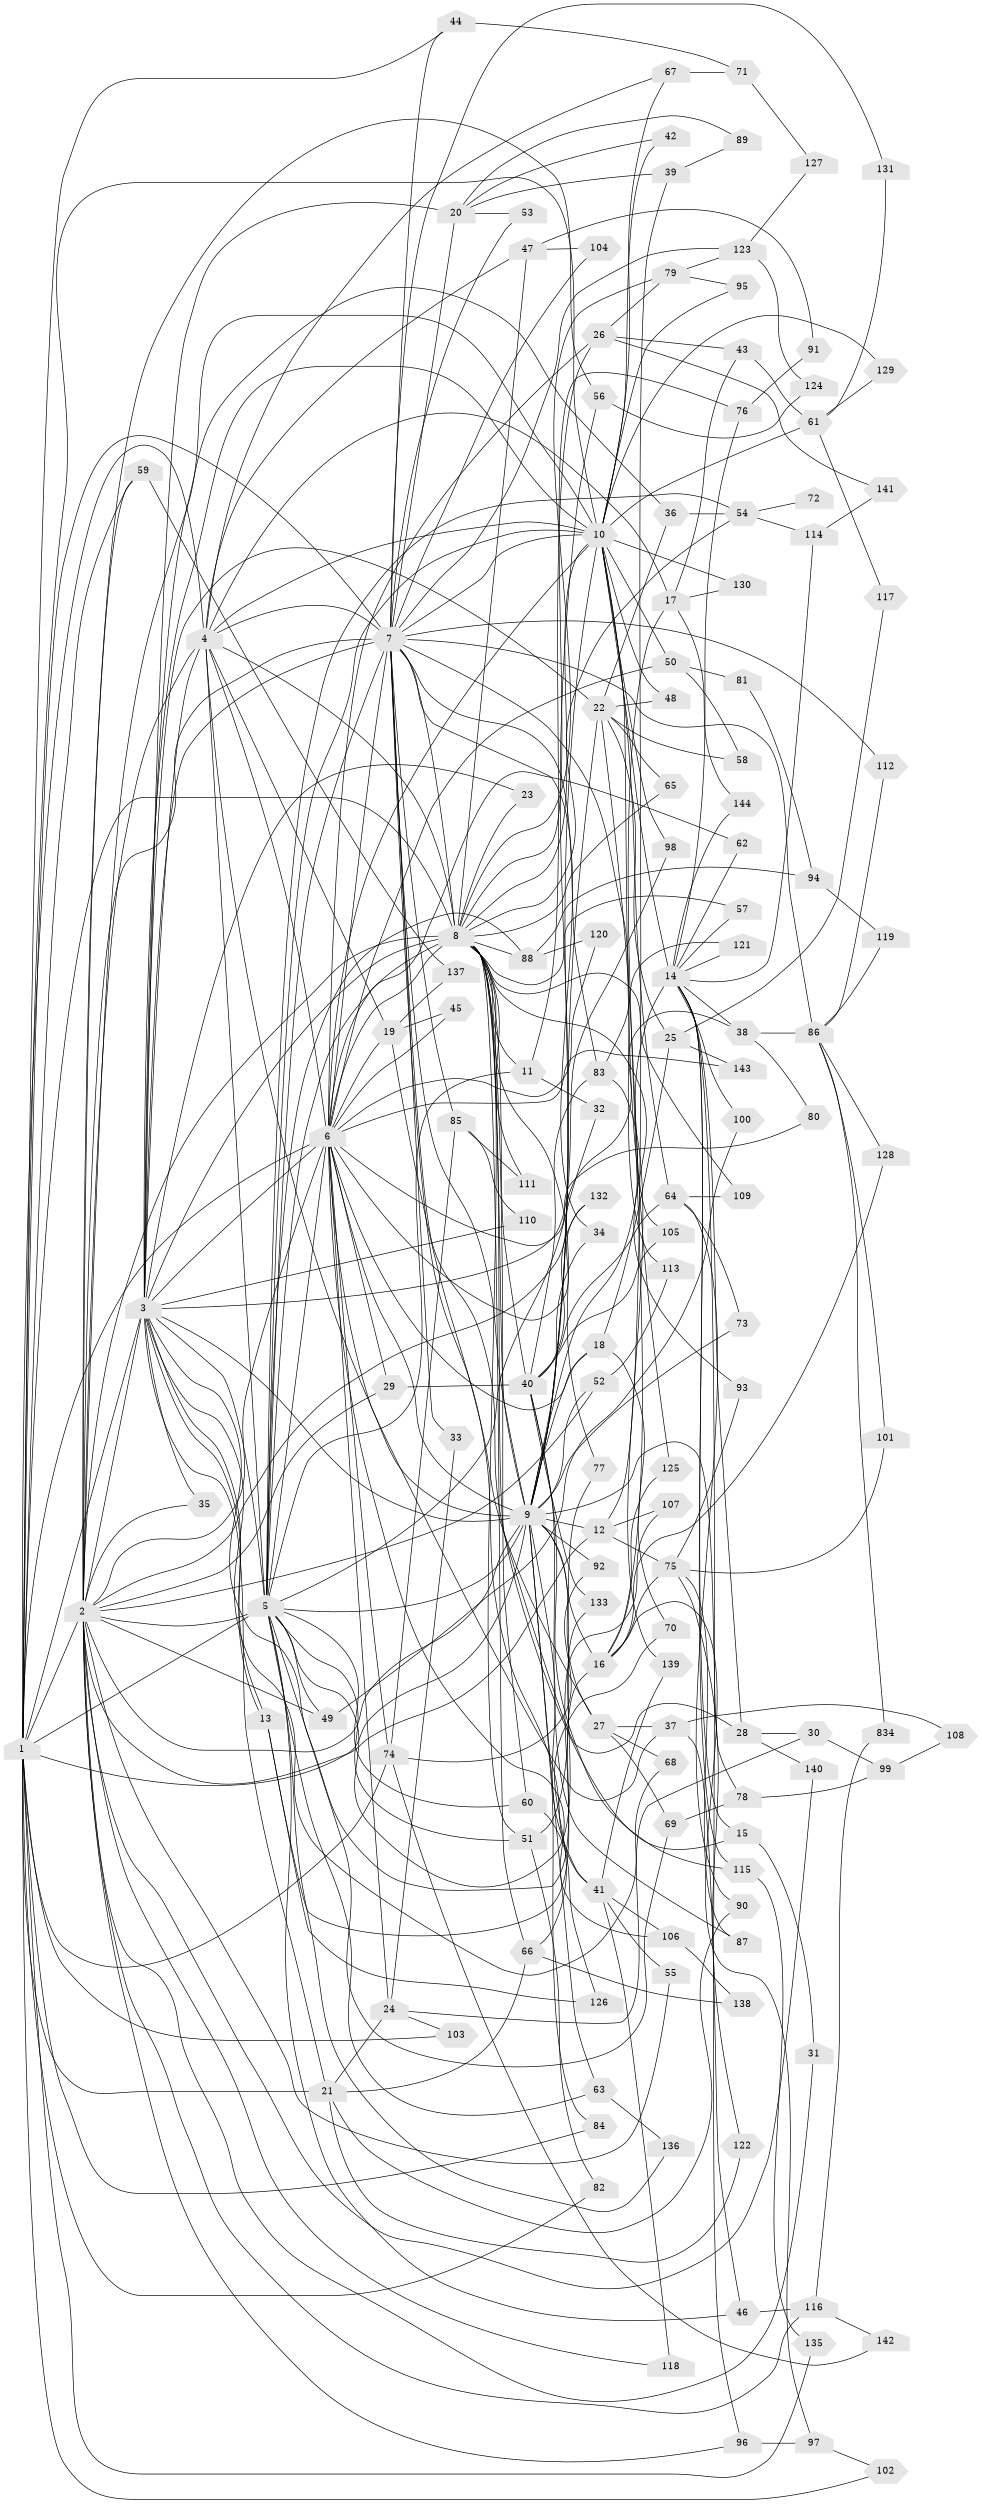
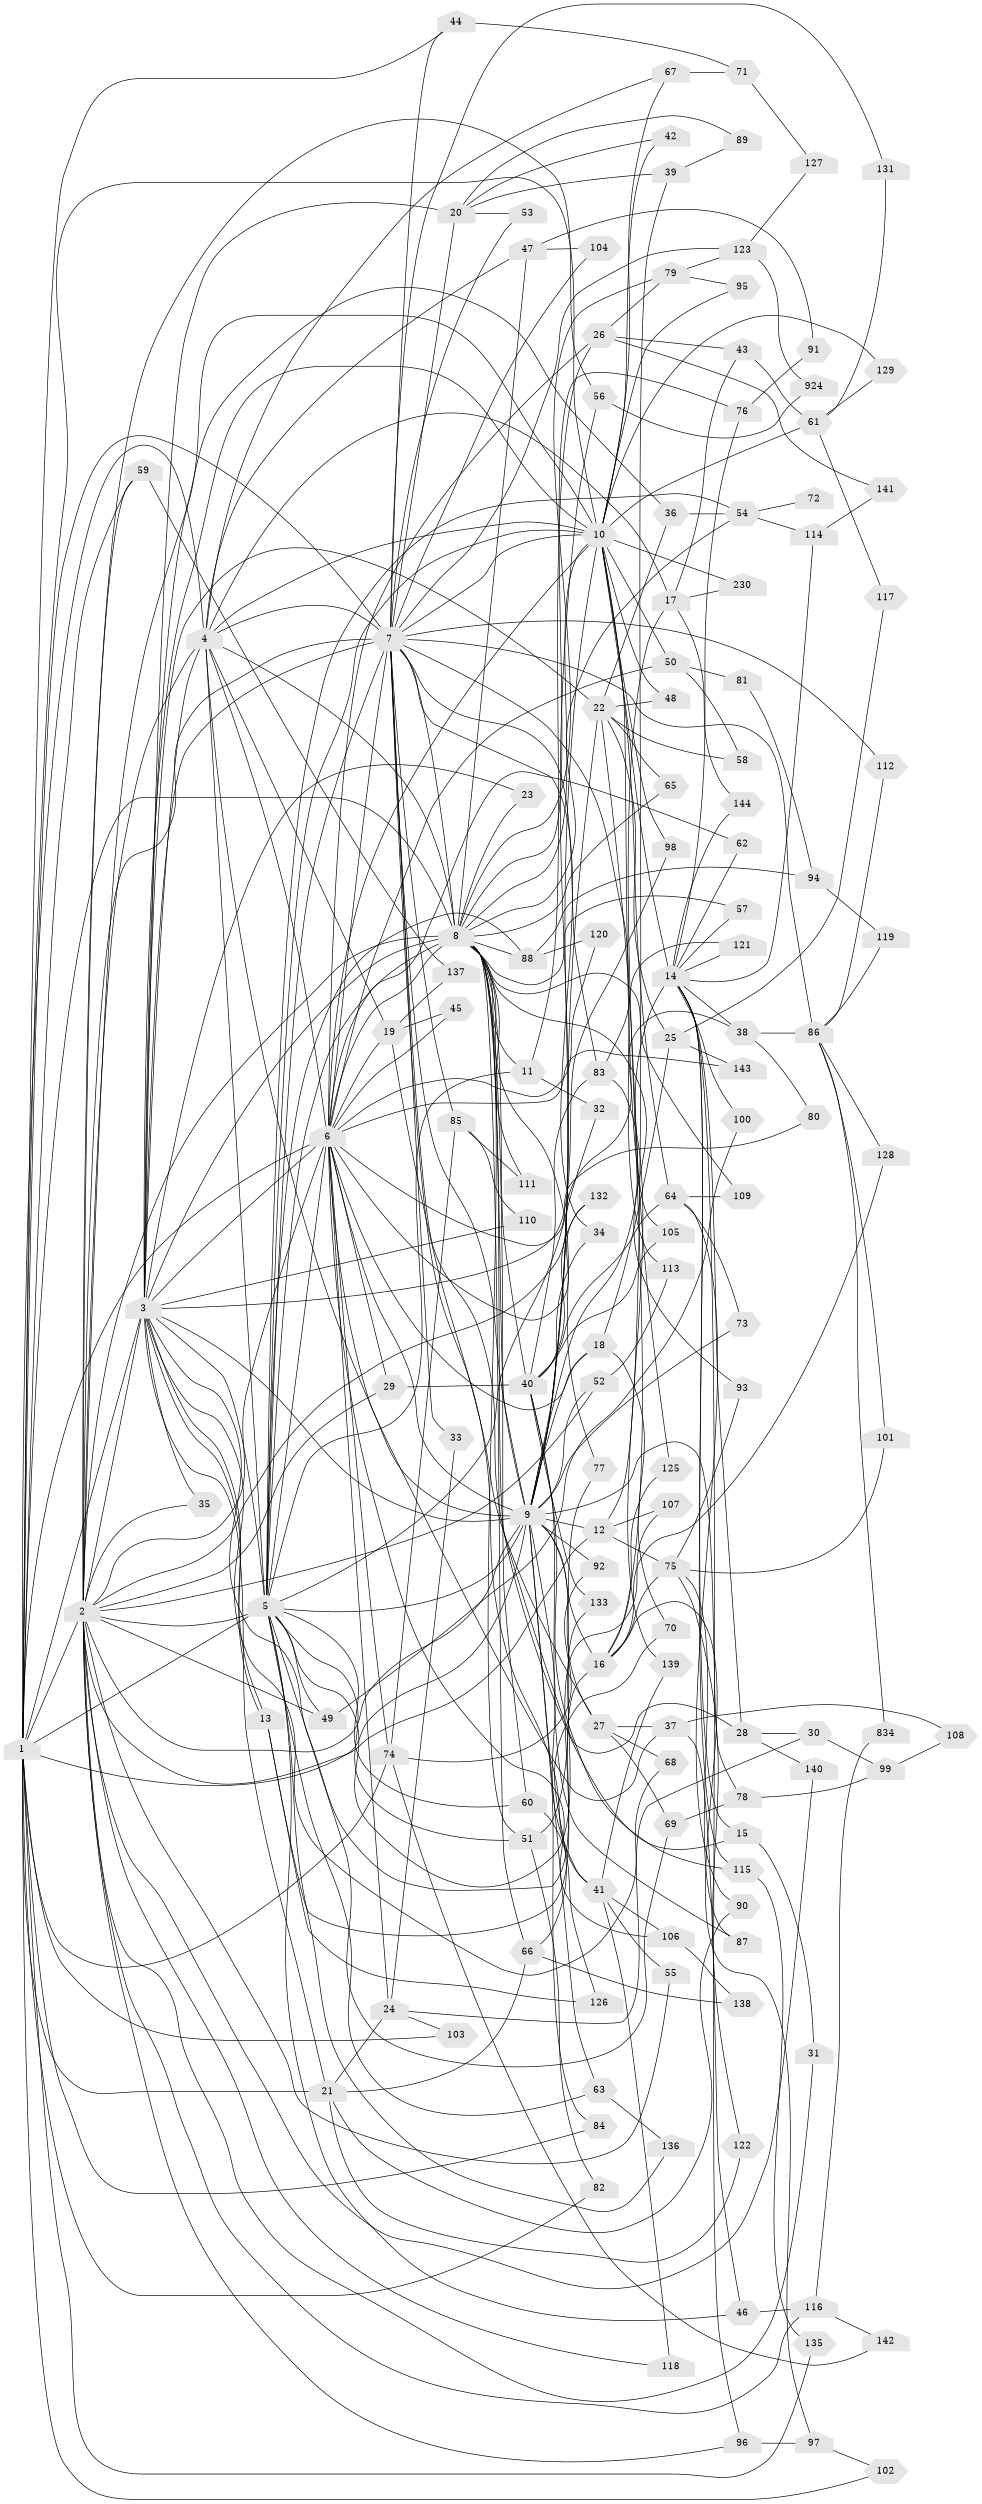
  graph {
    rankdir=LR
    node [color=gray90 shape=house style=filled]
    1
    2
    3
    4
    5
    6
    7 [shape=hexagon]
    8
    9
    10 [shape=hexagon]
    21
    44
    59
    74
    82
    84 [shape=hexagon]
    102 [shape=hexagon]
    103 [shape=hexagon]
    135 [shape=hexagon]
    12 [shape=hexagon]
    29 [shape=hexagon]
    31
    35 [shape=hexagon]
    38 [shape=hexagon]
    49
    52
    55
    56 [shape=hexagon]
    96
    116
    118
    140
    13
    20
    22 [shape=hexagon]
    23 [shape=hexagon]
    36 [shape=hexagon]
    68 [shape=hexagon]
    98
    107 [shape=hexagon]
    110
    17
    19 [shape=hexagon]
    47
    67
    11 [shape=hexagon]
    32
    46 [shape=hexagon]
    51
    60
    63 [shape=hexagon]
    69 [shape=hexagon]
    88
    133 [shape=hexagon]
    136
    54 [shape=hexagon]
    18 [shape=hexagon]
    24
    26 [shape=hexagon]
    37
    45 [shape=hexagon]
    50
    62
    80 [shape=hexagon]
    106
    120 [shape=hexagon]
    132 [shape=hexagon]
    143
    28
    33 [shape=hexagon]
    34
    41 [shape=hexagon]
    53
    83 [shape=hexagon]
    85
    86
    104 [shape=hexagon]
    112 [shape=hexagon]
    113
    123
    131
    15
    40
    57
    65 [shape=hexagon]
    66 [shape=hexagon]
    76
    77 [shape=hexagon]
    79
    93
    109 [shape=hexagon]
    111
    14
    16 [shape=hexagon]
    27 [shape=hexagon]
    73 [shape=hexagon]
    78
    92
    42
    48
    61 [shape=hexagon]
    64 [shape=hexagon]
    95 [shape=hexagon]
    105
    129 [shape=hexagon]
-   130
+   130 [label=230]
    90 [shape=hexagon]
    122 [shape=hexagon]
    71 [shape=hexagon]
    137
    142
    39
    75
    100 [shape=hexagon]
-   124
+   124 [label=924]
    97
    n117 [label=834]
    126
    89
    125 [shape=hexagon]
    25
    58
    144 [shape=hexagon]
    43
    91 [shape=hexagon]
    81
    94
    70
    30 [shape=hexagon]
    141 [shape=hexagon]
    108 [shape=hexagon]
    138 [shape=hexagon]
    139 [shape=hexagon]
    121
    128
    101
    119
    127
    115 [shape=hexagon]
    87
    114
    72
    99
    117 [shape=hexagon]
    1 -- 2
    1 -- 3
    1 -- 4
    1 -- 5
    1 -- 6
    1 -- 7
    1 -- 8
    1 -- 9
    1 -- 10
    1 -- 21
    1 -- 44
    1 -- 59
    1 -- 74
    1 -- 82
    1 -- 84
    1 -- 102
    1 -- 103
    1 -- 135
    2 -- 3
    2 -- 4
    2 -- 5
    2 -- 6
    2 -- 7
    2 -- 8
    2 -- 9
    2 -- 10
    2 -- 59
    2 -- 12
    2 -- 29
    2 -- 31
    2 -- 35
    2 -- 38
    2 -- 49
    2 -- 52
    2 -- 55
    2 -- 56
    2 -- 96
    2 -- 116
    2 -- 118
    2 -- 140
    3 -- 4
    3 -- 5
    3 -- 6
    3 -- 7
    3 -- 8
    3 -- 9
    3 -- 10
    3 -- 21
    3 -- 35
    3 -- 13
    3 -- 13
    3 -- 20
    3 -- 22
    3 -- 23
    3 -- 36
    3 -- 68
    3 -- 98
    3 -- 107
    3 -- 110
    4 -- 5
    4 -- 6
    4 -- 7
    4 -- 8
    4 -- 9
    4 -- 10
    4 -- 17
    4 -- 19
    4 -- 47
    4 -- 67
    5 -- 6
    5 -- 7
    5 -- 8
    5 -- 9
    5 -- 10
    5 -- 49
    5 -- 11
    5 -- 32
    5 -- 46
    5 -- 51
    5 -- 60
    5 -- 63
    5 -- 69
    5 -- 88
    5 -- 133
    5 -- 136
    5 -- 54
    6 -- 7
    6 -- 8
    6 -- 9
    6 -- 10
    6 -- 74
    6 -- 29
    6 -- 19
    6 -- 18
    6 -- 24
    6 -- 26
    6 -- 37
    6 -- 45
    6 -- 50
    6 -- 62
    6 -- 80
    6 -- 106
    6 -- 120
    6 -- 132
    6 -- 143
    7 -- 8
    7 -- 9
    7 -- 10
    7 -- 44
    7 -- 20
    7 -- 28
    7 -- 33
    7 -- 34
    7 -- 41
    7 -- 53
    7 -- 83
    7 -- 85
    7 -- 86
    7 -- 104
    7 -- 112
    7 -- 113
    7 -- 123
    7 -- 131
    8 -- 9
    8 -- 10
    8 -- 23
    8 -- 47
    8 -- 11
    8 -- 51
    8 -- 60
    8 -- 88
    8 -- 54
    8 -- 15
    8 -- 40
    8 -- 57
    8 -- 65
    8 -- 66
    8 -- 76
    8 -- 77
    8 -- 79
    8 -- 93
    8 -- 109
    8 -- 111
    9 -- 10
    9 -- 84
    9 -- 12
    9 -- 52
    9 -- 56
    9 -- 22
    9 -- 63
    9 -- 18
    9 -- 34
    9 -- 41
    9 -- 14
    9 -- 16
    9 -- 27
    9 -- 73
    9 -- 78
    9 -- 92
    10 -- 98
    10 -- 67
    10 -- 50
    10 -- 14
    10 -- 42
    10 -- 48
    10 -- 61
    10 -- 64
    10 -- 95
    10 -- 105
    10 -- 129
    10 -- 130
    21 -- 24
    21 -- 66
    21 -- 90
    21 -- 122
    44 -- 71
    59 -- 137
    74 -- 85
    74 -- 92
    74 -- 142
    12 -- 107
    12 -- 39
    12 -- 75
    29 -- 40
    38 -- 80
    38 -- 86
    49 -- 100
    52 -- 113
    56 -- 124
    96 -- 97
    116 -- 142
    116 -- n117
    13 -- 16
    13 -- 126
    20 -- 53
    20 -- 42
    20 -- 39
    20 -- 89
    22 -- 36
    22 -- 65
    22 -- 48
    22 -- 125
    22 -- 25
    22 -- 58
    36 -- 54
    17 -- 130
    17 -- 144
    17 -- 43
    19 -- 45
    19 -- 27
    19 -- 137
    47 -- 104
    47 -- 91
    67 -- 71
    11 -- 32
    11 -- 26
    46 -- 116
    51 -- 82
    51 -- 77
    60 -- 126
    63 -- 136
    69 -- 78
    88 -- 120
    88 -- 94
    54 -- 114
    54 -- 72
    18 -- 25
    18 -- 70
    24 -- 103
    24 -- 33
    24 -- 30
    26 -- 79
    26 -- 43
    26 -- 141
    37 -- 46
    37 -- 108
    50 -- 58
    50 -- 81
    106 -- 138
    28 -- 140
    28 -- 30
    41 -- 55
    41 -- 118
    41 -- 106
    41 -- 139
    83 -- 139
    83 -- 121
    85 -- 110
    85 -- 111
    86 -- 112
    86 -- n117
    86 -- 128
    86 -- 101
    86 -- 119
    123 -- 124
    123 -- 127
    15 -- 31
    40 -- 133
    40 -- 132
    40 -- 83
    40 -- 64
    40 -- 105
    40 -- 115
    40 -- 87
    66 -- 70
    66 -- 138
    76 -- 91
    79 -- 123
    79 -- 95
    14 -- 38
    14 -- 96
    14 -- 62
    14 -- 28
    14 -- 15
    14 -- 57
    14 -- 76
    14 -- 100
    14 -- 144
    14 -- 121
    14 -- 115
    14 -- 114
    16 -- 17
    16 -- 75
    16 -- 97
    16 -- 125
    16 -- 128
    27 -- 68
    27 -- 69
    27 -- 37
    78 -- 99
    61 -- 131
    61 -- 129
    61 -- 117
    64 -- 109
    64 -- 73
    64 -- 90
    71 -- 127
    39 -- 89
    75 -- 93
    75 -- 122
    75 -- 101
    75 -- 87
    97 -- 102
    25 -- 143
    25 -- 117
    43 -- 61
    81 -- 94
    94 -- 119
    30 -- 99
    115 -- 135
    114 -- 141
    99 -- 108
  }
